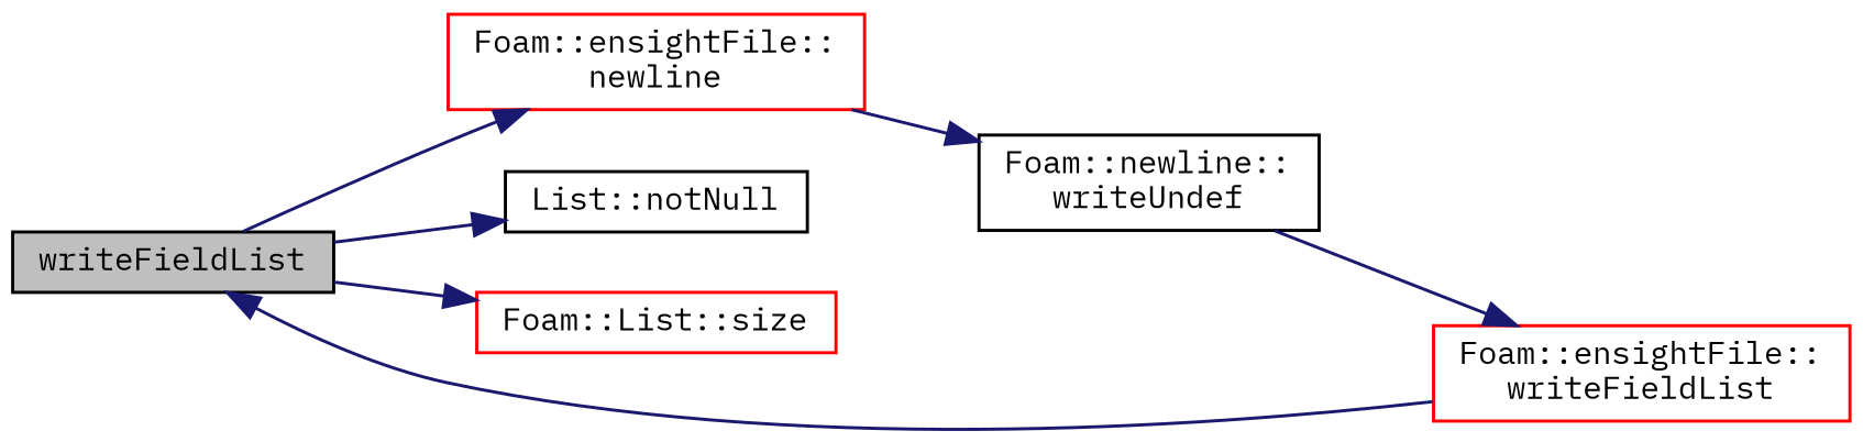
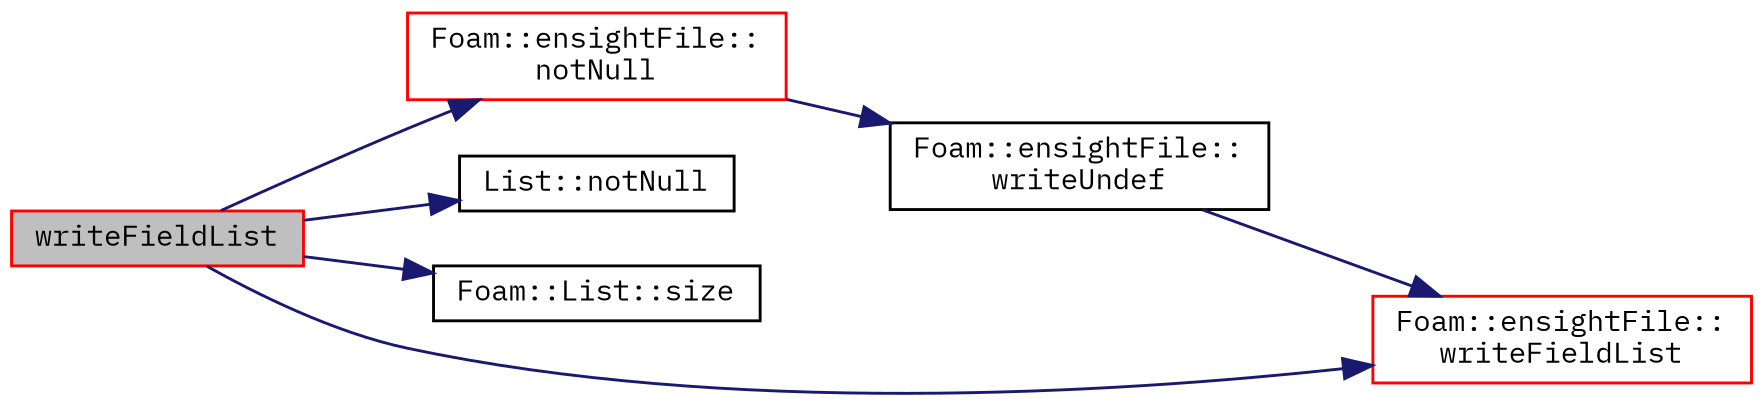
  digraph {
    fontname="IBM Plex Mono"
    rankdir=LR
    node [color=black fontname="IBM Plex Mono" fontsize=10 shape=record]
    edge [color=midnightblue fontname="IBM Plex Mono" fontsize=10 labelfontname=Helvetica labelfontsize=10 style=solid]
-   n1 [fillcolor=grey75 fontcolor=black height=0.2 label=writeFieldList style=filled width=0.4]
-   n2 [color=red height=0.2 label="Foam::ensightFile::\lnewline" width=0.4]
+   n1 [color=red fillcolor=grey75 fontcolor=black height=0.2 label=writeFieldList style=filled width=0.4]
+   n2 [color=red height=0.2 label="Foam::ensightFile::\lnotNull" width=0.4]
    n3 [height=0.2 label="List::notNull" width=0.4]
-   n4 [color=red height=0.2 label="Foam::List::size" width=0.4]
+   n4 [height=0.2 label="Foam::List::size" width=0.4]
    n5 [color=red height=0.2 label="Foam::ensightFile::\lwriteFieldList" width=0.4]
-   n6 [height=0.2 label="Foam::newline::\lwriteUndef" width=0.4]
+   n6 [height=0.2 label="Foam::ensightFile::\lwriteUndef" width=0.4]
    n1 -> n2
    n1 -> n3
    n1 -> n4
-   n5 -> n1
+   n1 -> n5
    n2 -> n6
    n6 -> n5
  }
